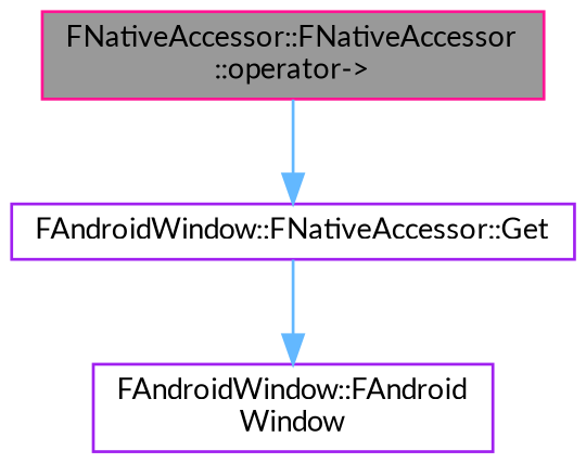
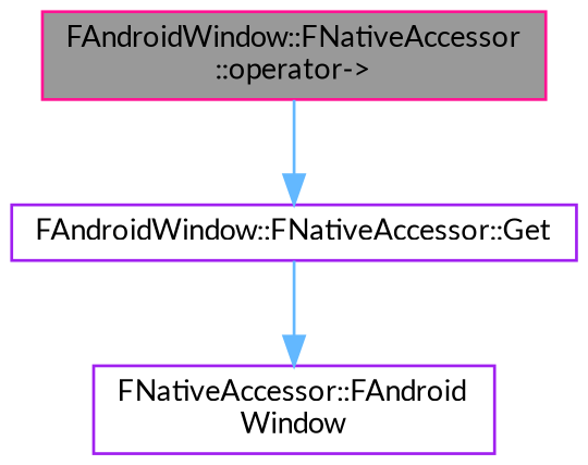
  digraph {
    fontname=Lato
    rankdir=TB
    node [color=purple fillcolor=white fontname=Lato fontsize=10 shape=box style=filled]
    edge [color=steelblue1 fontname=Lato fontsize=10 labelfontname=Helvetica labelfontsize=10 style=solid]
-   n1 [color=deeppink fillcolor=grey60 fontcolor=black height=0.2 label="FNativeAccessor::FNativeAccessor\l::operator-\>" width=0.4]
+   n1 [color=deeppink fillcolor=grey60 fontcolor=black height=0.2 label="FAndroidWindow::FNativeAccessor\l::operator-\>" width=0.4]
    n2 [height=0.2 label="FAndroidWindow::FNativeAccessor::Get" width=0.4]
-   n3 [height=0.2 label="FAndroidWindow::FAndroid\lWindow" width=0.4]
+   n3 [height=0.2 label="FNativeAccessor::FAndroid\lWindow" width=0.4]
    n1 -> n2
    n2 -> n3
  }
